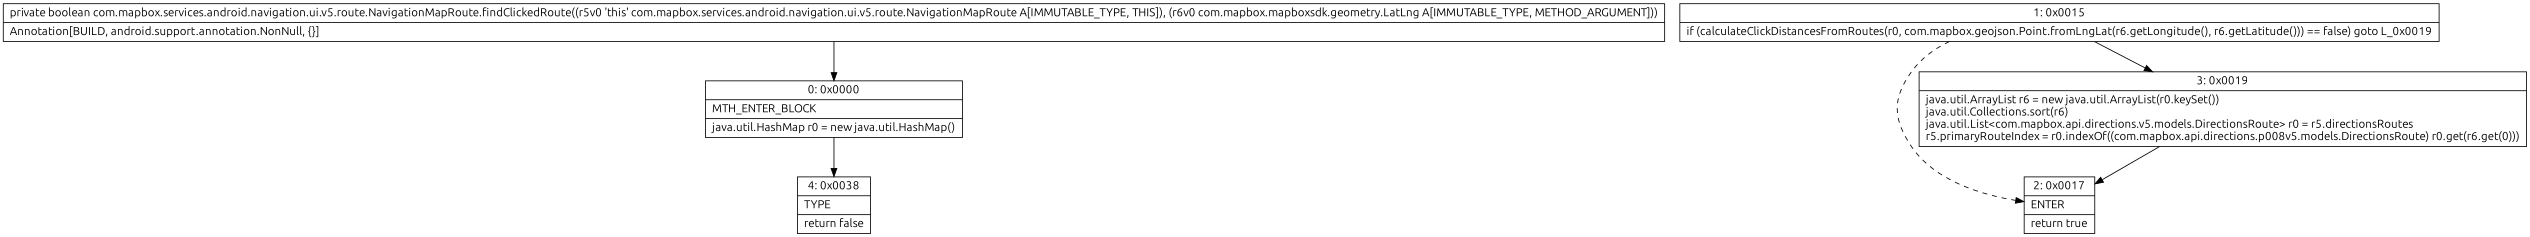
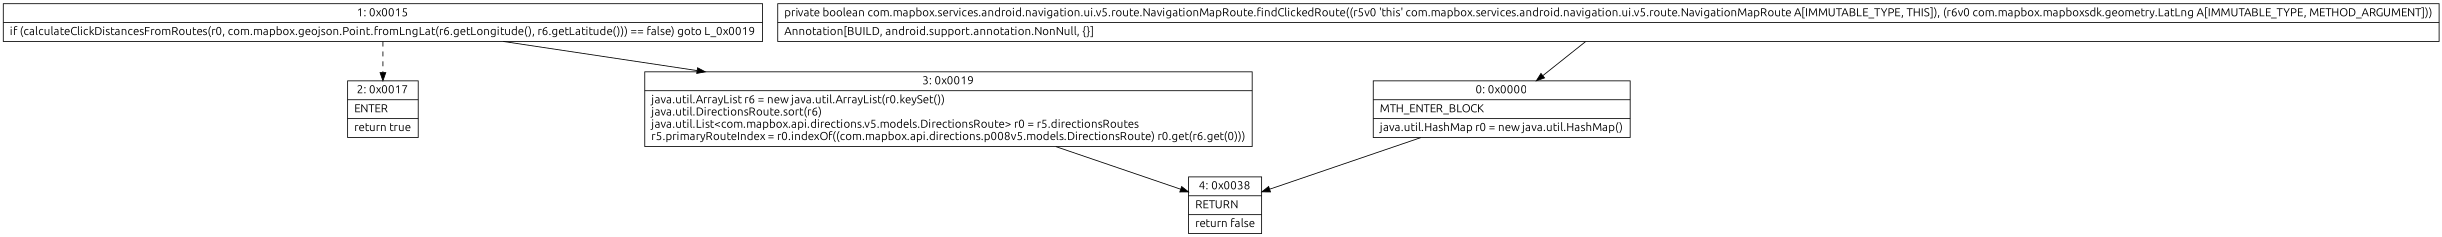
  digraph {
    fontname=Ubuntu
    node [fontname=Ubuntu shape=record]
    edge [fontname=Ubuntu]
    n1 [label="{0\:\ 0x0000|MTH_ENTER_BLOCK\l|java.util.HashMap r0 = new java.util.HashMap()\l}"]
-   n2 [label="{4\:\ 0x0038|TYPE\l|return false\l}"]
+   n2 [label="{4\:\ 0x0038|RETURN\l|return false\l}"]
    n3 [label="{1\:\ 0x0015|if (calculateClickDistancesFromRoutes(r0, com.mapbox.geojson.Point.fromLngLat(r6.getLongitude(), r6.getLatitude())) == false) goto L_0x0019\l}"]
    n4 [label="{2\:\ 0x0017|ENTER\l|return true\l}"]
-   n5 [label="{3\:\ 0x0019|java.util.ArrayList r6 = new java.util.ArrayList(r0.keySet())\ljava.util.Collections.sort(r6)\ljava.util.List\<com.mapbox.api.directions.v5.models.DirectionsRoute\> r0 = r5.directionsRoutes\lr5.primaryRouteIndex = r0.indexOf((com.mapbox.api.directions.p008v5.models.DirectionsRoute) r0.get(r6.get(0)))\l}"]
+   n5 [label="{3\:\ 0x0019|java.util.ArrayList r6 = new java.util.ArrayList(r0.keySet())\ljava.util.DirectionsRoute.sort(r6)\ljava.util.List\<com.mapbox.api.directions.v5.models.DirectionsRoute\> r0 = r5.directionsRoutes\lr5.primaryRouteIndex = r0.indexOf((com.mapbox.api.directions.p008v5.models.DirectionsRoute) r0.get(r6.get(0)))\l}"]
    n6 [label="{private boolean com.mapbox.services.android.navigation.ui.v5.route.NavigationMapRoute.findClickedRoute((r5v0 'this' com.mapbox.services.android.navigation.ui.v5.route.NavigationMapRoute A[IMMUTABLE_TYPE, THIS]), (r6v0 com.mapbox.mapboxsdk.geometry.LatLng A[IMMUTABLE_TYPE, METHOD_ARGUMENT]))  | Annotation[BUILD, android.support.annotation.NonNull, \{\}]\l}"]
    n1 -> n2
    n3 -> n4 [style=dashed]
    n3 -> n5
-   n5 -> n4
+   n5 -> n2
    n6 -> n1
  }
